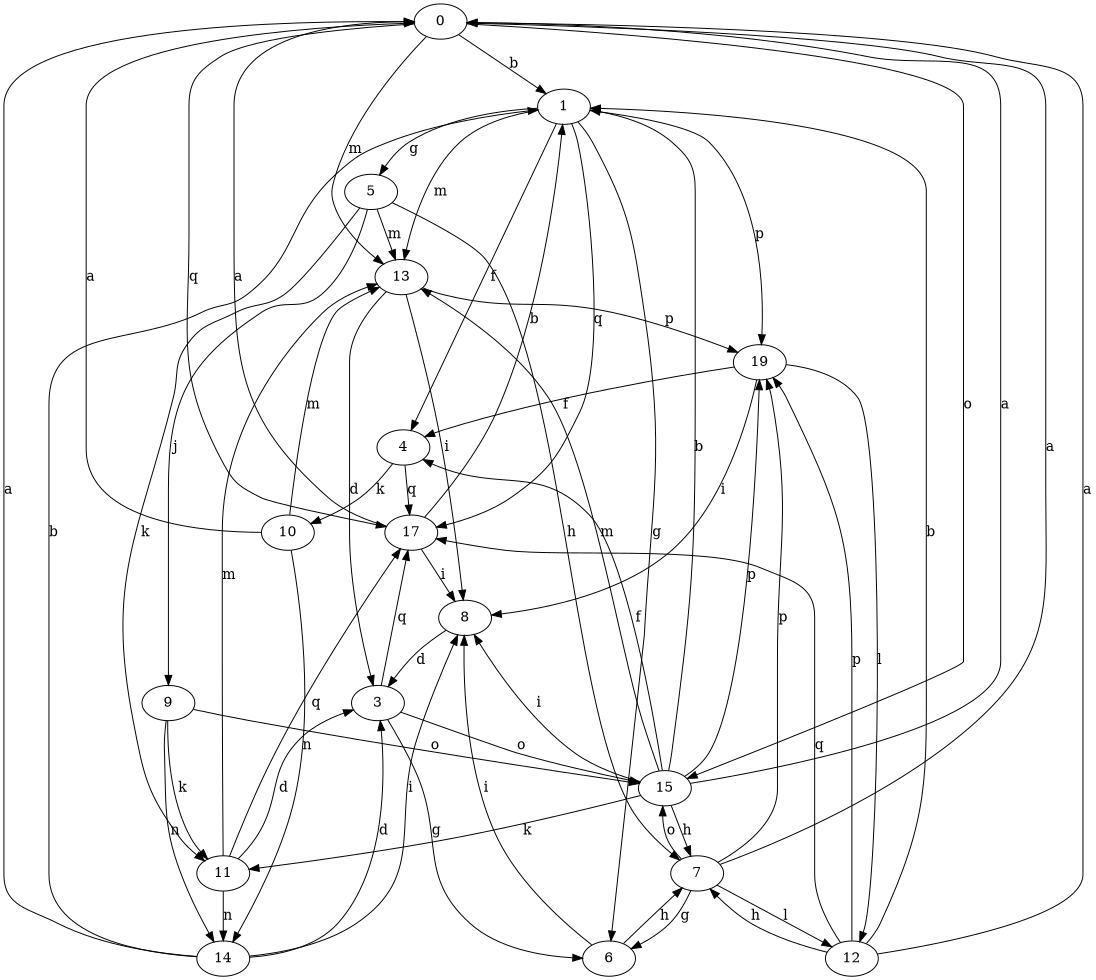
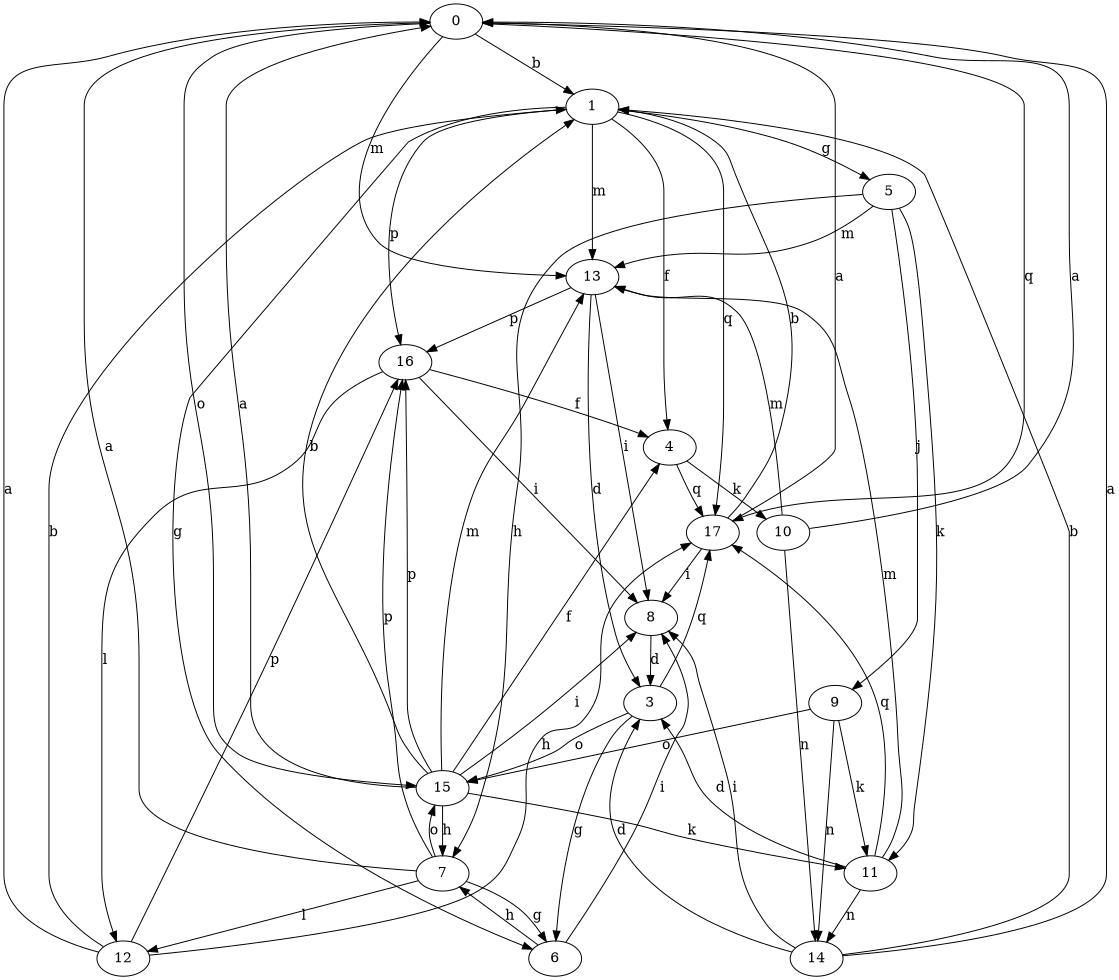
  strict digraph {
    0
    1
    13
    15
    17
    4
    5
    6
-   16 [label=19]
+   16
    3
    8
    7
    11
    10
    9
    12
    14
    0 -> 1 [label=b]
    0 -> 13 [label=m]
    0 -> 15 [label=o]
    0 -> 17 [label=q]
    1 -> 13 [label=m]
    1 -> 17 [label=q]
    1 -> 4 [label=f]
    1 -> 5 [label=g]
    1 -> 6 [label=g]
    1 -> 16 [label=p]
    13 -> 16 [label=p]
    13 -> 3 [label=d]
    13 -> 8 [label=i]
    15 -> 0 [label=a]
    15 -> 1 [label=b]
    15 -> 13 [label=m]
    15 -> 4 [label=f]
    15 -> 16 [label=p]
    15 -> 8 [label=i]
    15 -> 7 [label=h]
    15 -> 11 [label=k]
    17 -> 0 [label=a]
    17 -> 1 [label=b]
    17 -> 8 [label=i]
    4 -> 17 [label=q]
    4 -> 10 [label=k]
    5 -> 13 [label=m]
    5 -> 7 [label=h]
    5 -> 11 [label=k]
    5 -> 9 [label=j]
    6 -> 8 [label=i]
    6 -> 7 [label=h]
    16 -> 4 [label=f]
    16 -> 8 [label=i]
    16 -> 12 [label=l]
    3 -> 15 [label=o]
    3 -> 17 [label=q]
    3 -> 6 [label=g]
    8 -> 3 [label=d]
    7 -> 0 [label=a]
    7 -> 15 [label=o]
    7 -> 6 [label=g]
    7 -> 16 [label=p]
    7 -> 12 [label=l]
    11 -> 13 [label=m]
    11 -> 17 [label=q]
    11 -> 3 [label=d]
    11 -> 14 [label=n]
    10 -> 0 [label=a]
    10 -> 13 [label=m]
    10 -> 14 [label=n]
    9 -> 15 [label=o]
    9 -> 11 [label=k]
    9 -> 14 [label=n]
    12 -> 0 [label=a]
    12 -> 1 [label=b]
-   12 -> 17 [label=q]
+   12 -> 17 [label=h]
    12 -> 16 [label=p]
-   12 -> 7 [label=h]
    14 -> 0 [label=a]
    14 -> 1 [label=b]
    14 -> 3 [label=d]
    14 -> 8 [label=i]
  }
